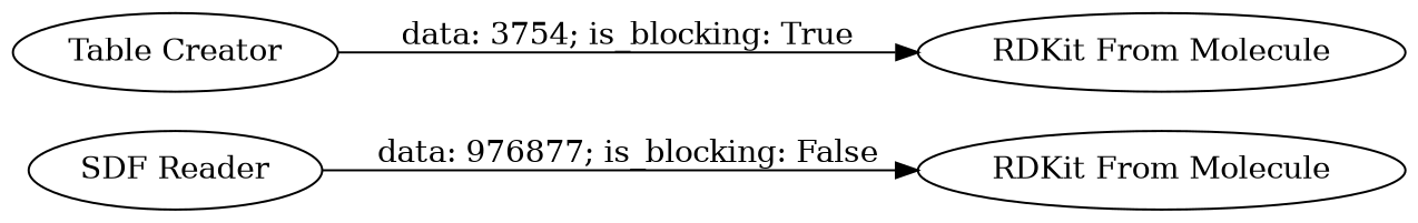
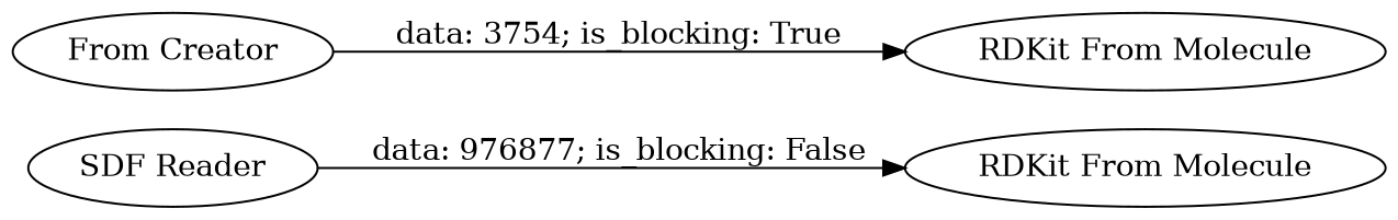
  digraph {
    rankdir=LR
    n1 [label="SDF Reader"]
    n2 [label="RDKit From Molecule"]
    n3 [label="RDKit From Molecule"]
-   n4 [label="Table Creator"]
+   n4 [label="From Creator"]
    n1 -> n2 [label="data: 976877; is_blocking: False"]
    n4 -> n3 [label="data: 3754; is_blocking: True"]
  }
